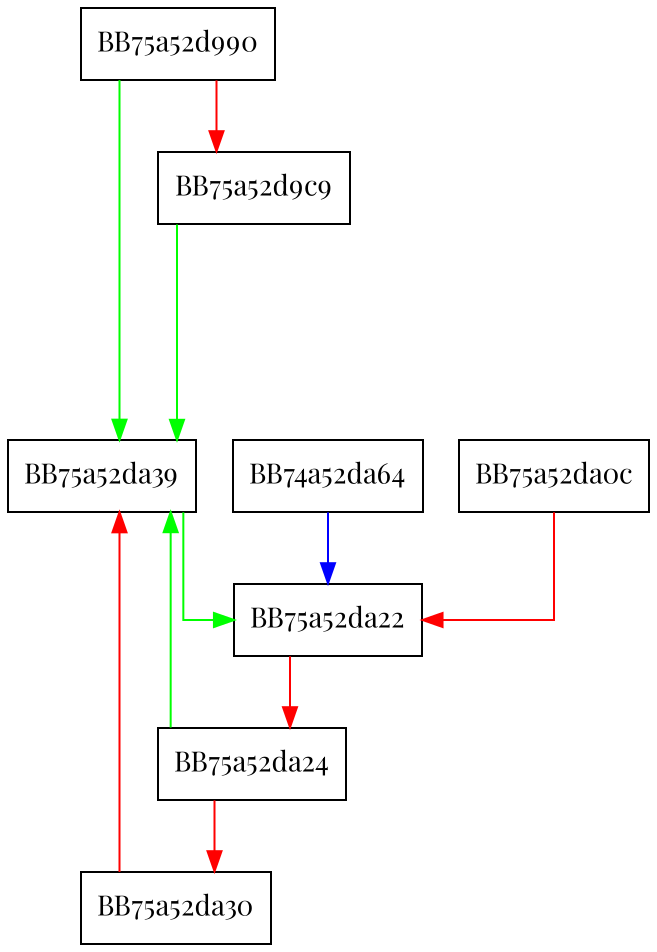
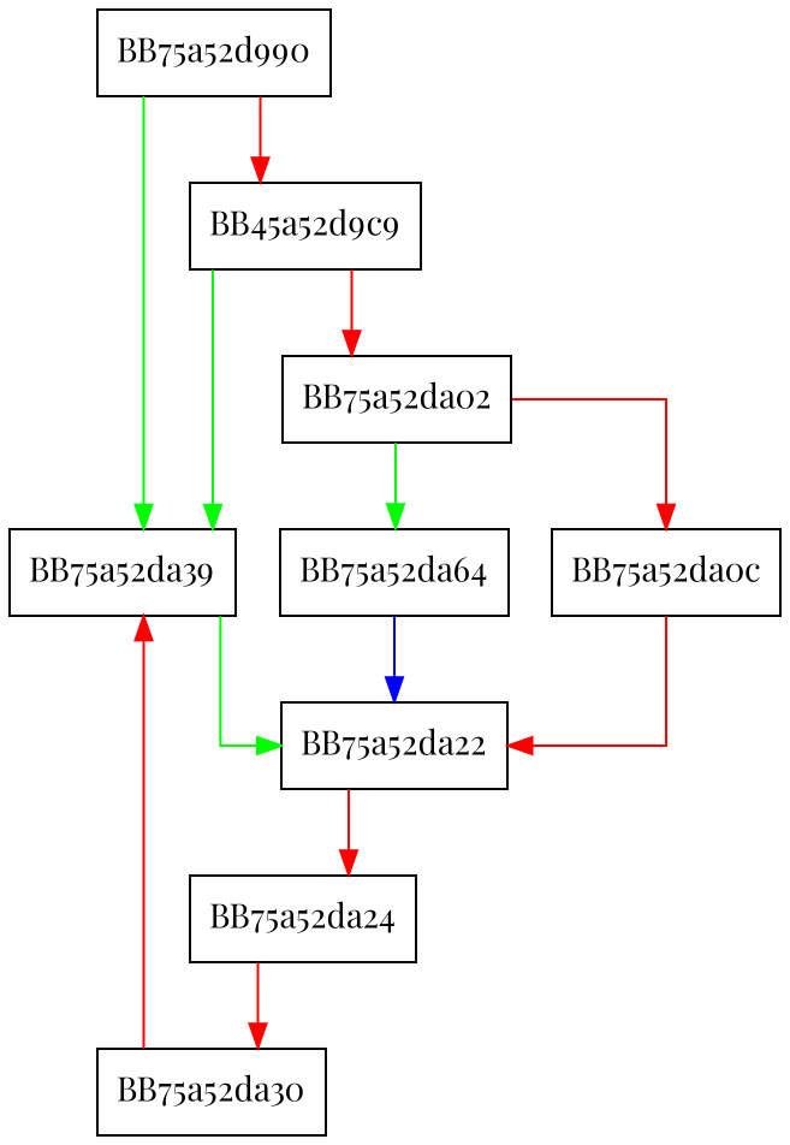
  digraph {
    fontname="Playfair Display"
    splines=ortho
    node [fontname="Playfair Display" shape=box]
    edge [color=red fontname="Playfair Display"]
    BB75a52d990
    BB75a52da39
-   BB75a52d9c9
+   BB75a52d9c9 [label=BB45a52d9c9]
    BB75a52da22
-   BB75a52da64 [label=BB74a52da64]
+   BB75a52da02
+   BB75a52da64
    BB75a52da0c
    BB75a52da24
    BB75a52da30
    BB75a52d990 -> BB75a52da39 [color=green]
    BB75a52d990 -> BB75a52d9c9
    BB75a52da39 -> BB75a52da22 [color=green]
    BB75a52d9c9 -> BB75a52da39 [color=green]
+   BB75a52d9c9 -> BB75a52da02
    BB75a52da22 -> BB75a52da24
+   BB75a52da02 -> BB75a52da64 [color=green]
+   BB75a52da02 -> BB75a52da0c
    BB75a52da64 -> BB75a52da22 [color=blue]
    BB75a52da0c -> BB75a52da22
-   BB75a52da24 -> BB75a52da39 [color=green]
    BB75a52da24 -> BB75a52da30
    BB75a52da30 -> BB75a52da39
  }
